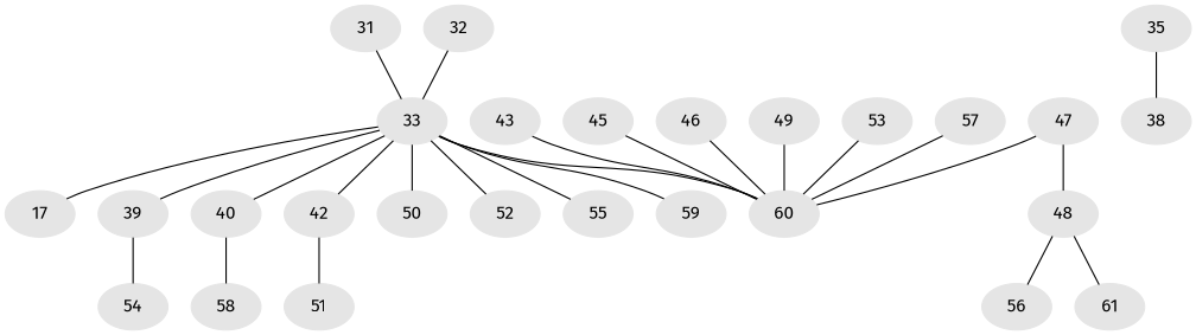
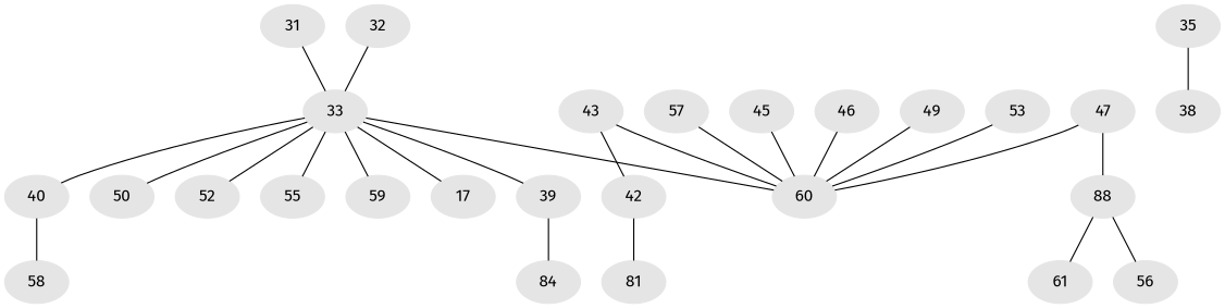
  graph {
    fontname="Fira Sans"
    node [color=gray90 fontname="Fira Sans" style=filled]
    edge [fontname="Fira Sans"]
    33 [super="+19+22+20+23+25+26+27+28"]
    n2 [label=17]
    39
    40
    42
    50
    52
    55
    59
    60 [super="+30+36"]
    31
    32
    35
    38
-   54
+   54 [label=84]
    58
-   51
+   51 [label=81]
    43
    45
    46
    47
-   48
+   48 [label=88]
    56
    61
    49
    53
    57
    33 -- n2
    33 -- 39
    33 -- 40
-   33 -- 42
+   43 -- 42
    33 -- 50
    33 -- 52
    33 -- 55
    33 -- 59
    33 -- 60
    39 -- 54
    40 -- 58
    42 -- 51
    31 -- 33
    32 -- 33
    35 -- 38
    43 -- 60
    45 -- 60
    46 -- 60
    47 -- 60
    47 -- 48
    48 -- 56
    48 -- 61
    49 -- 60
    53 -- 60
    57 -- 60
  }
